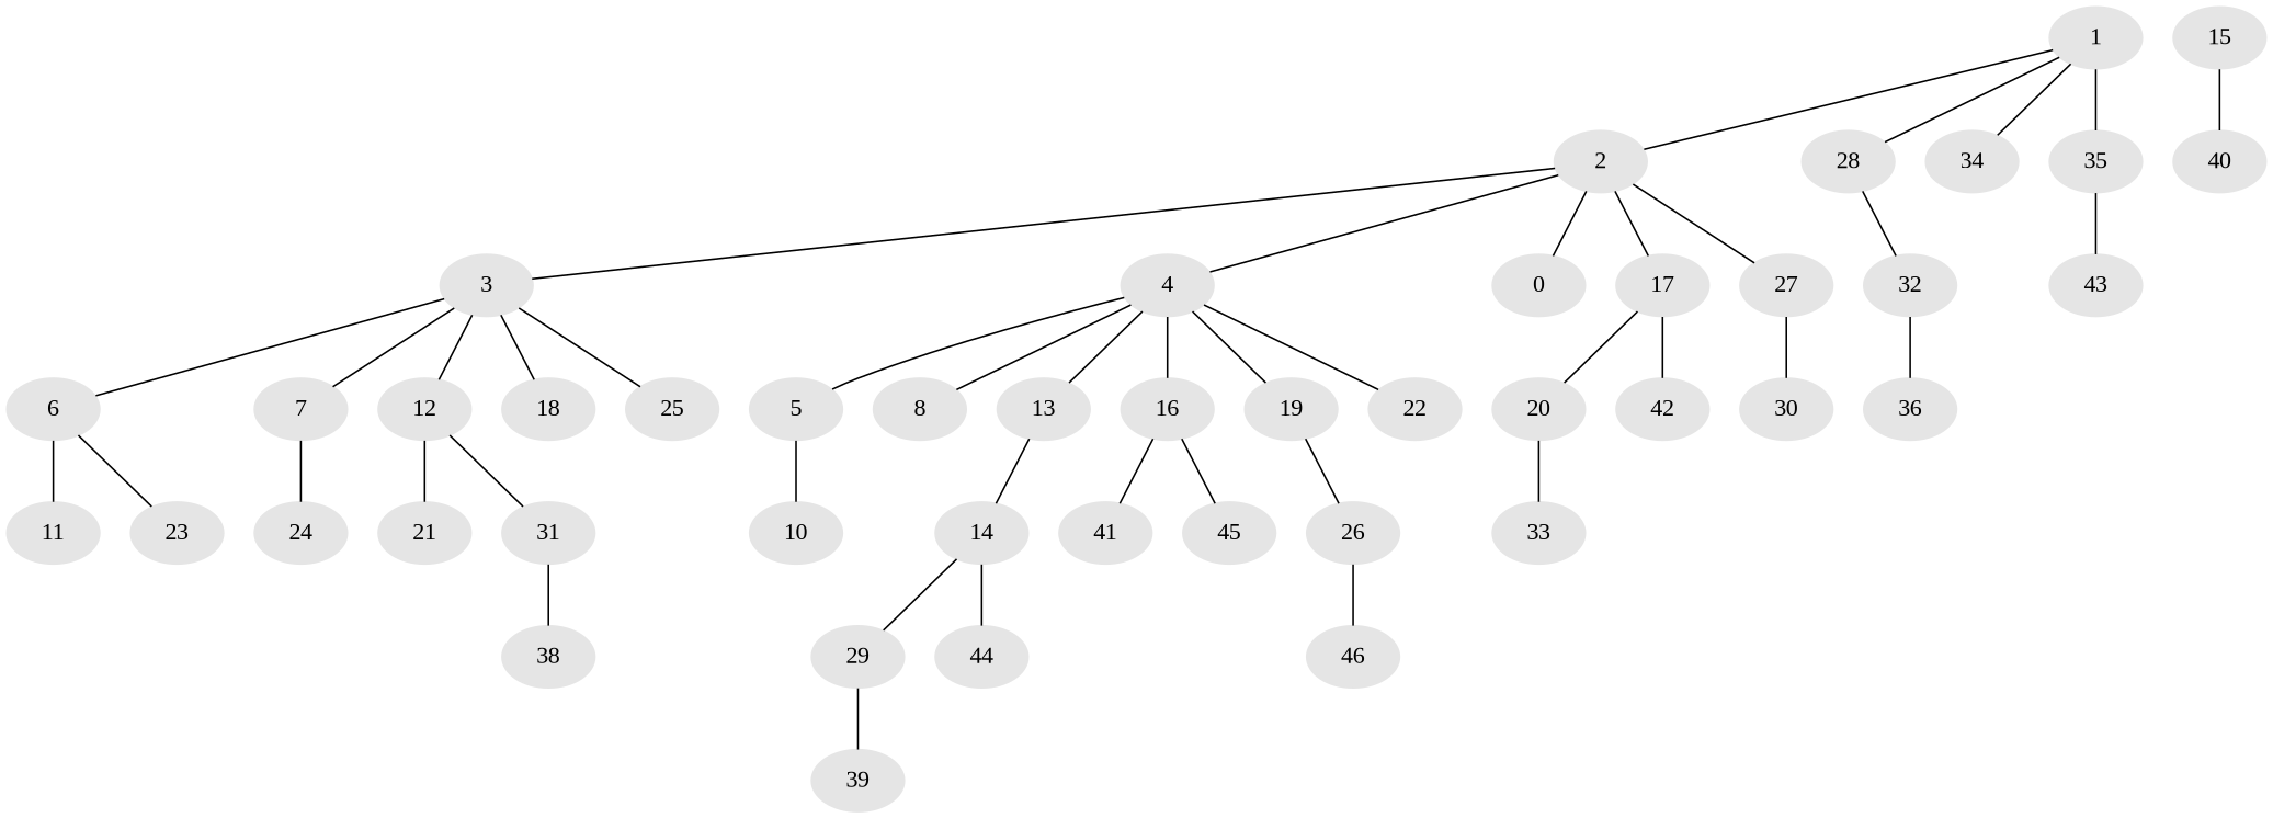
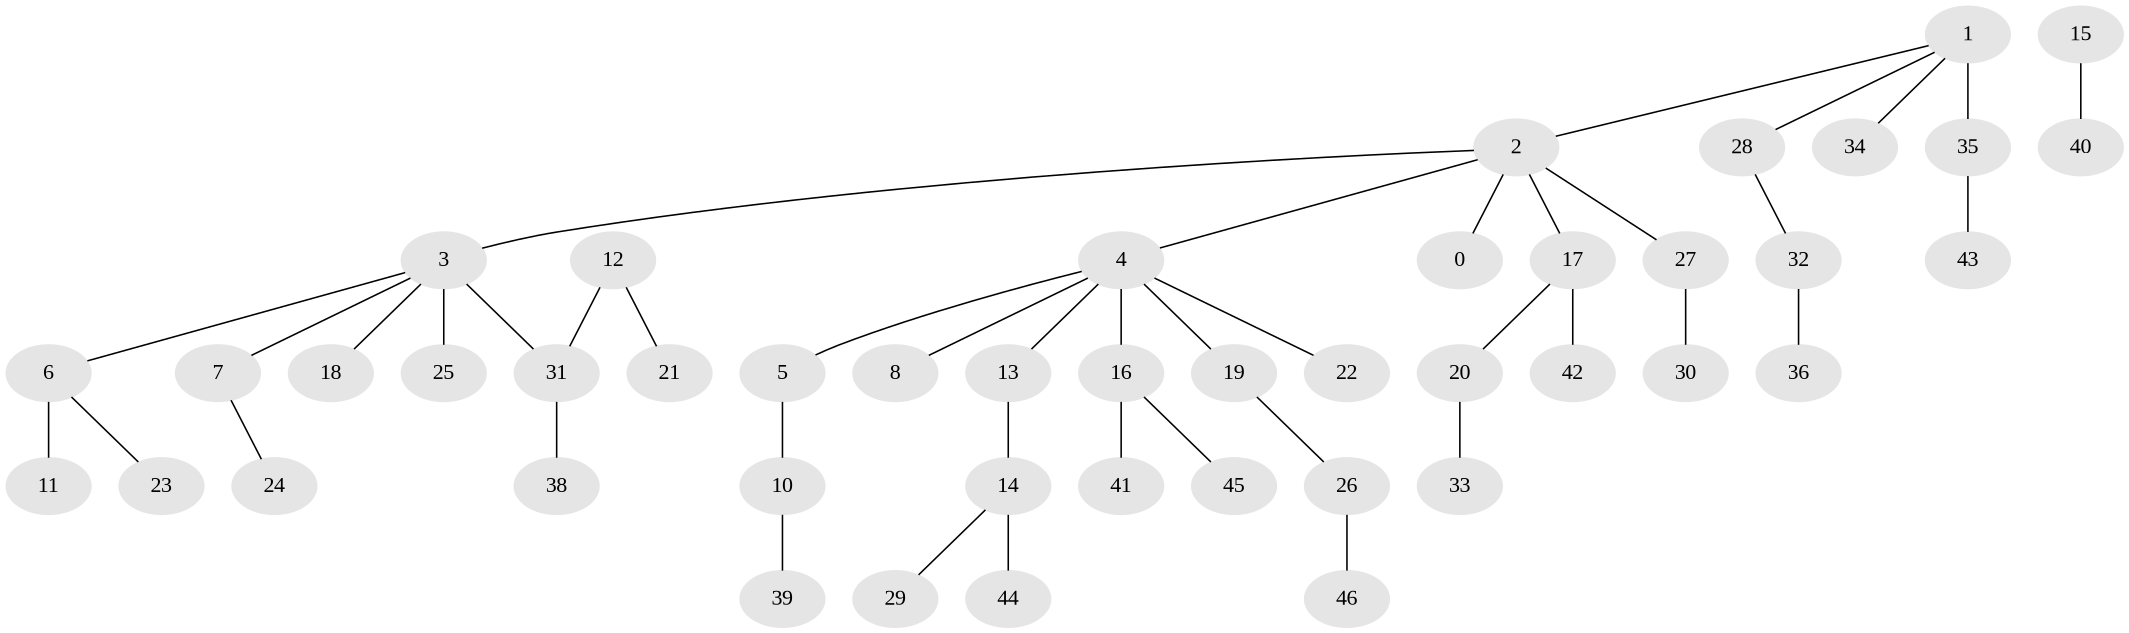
  graph {
    fontname="Liberation Serif"
    node [color=gray90 fontname="Liberation Serif" style=filled]
    edge [fontname="Liberation Serif" weight=1.0]
    1
    2
    28
    34
    35
    3
    4
    n8 [label=0]
    17
    27
    32
    43
    6
    7
    12
    18
    25
    5
    8
    13
    16
    19
    22
    15
    40
    20
    42
    30
    11
    23
    24
    21
    31
    10
    14
    41
    45
    26
    38
    29
    44
    39
    33
    46
    36
    1 -- 2
    1 -- 28
    1 -- 34
    1 -- 35 [weight=4.0]
    2 -- 3
    2 -- 4
    2 -- n8
    2 -- 17
    2 -- 27
    28 -- 32
    35 -- 43
    3 -- 6
    3 -- 7
-   3 -- 12
+   3 -- 31
    3 -- 18
    3 -- 25
    4 -- 5
    4 -- 8
    4 -- 13
    4 -- 16
    4 -- 19
    4 -- 22
    17 -- 20
    17 -- 42 [weight=2.0]
    27 -- 30
    32 -- 36 [weight=2.0]
    6 -- 11 [weight=3.0]
    6 -- 23
    7 -- 24
    12 -- 21
    12 -- 31
    5 -- 10 [weight=2.0]
    13 -- 14
    16 -- 41
    16 -- 45
    19 -- 26
    15 -- 40
    20 -- 33
    31 -- 38 [weight=3.0]
    14 -- 29
    14 -- 44 [weight=2.0]
    26 -- 46
-   29 -- 39
+   10 -- 39
  }
